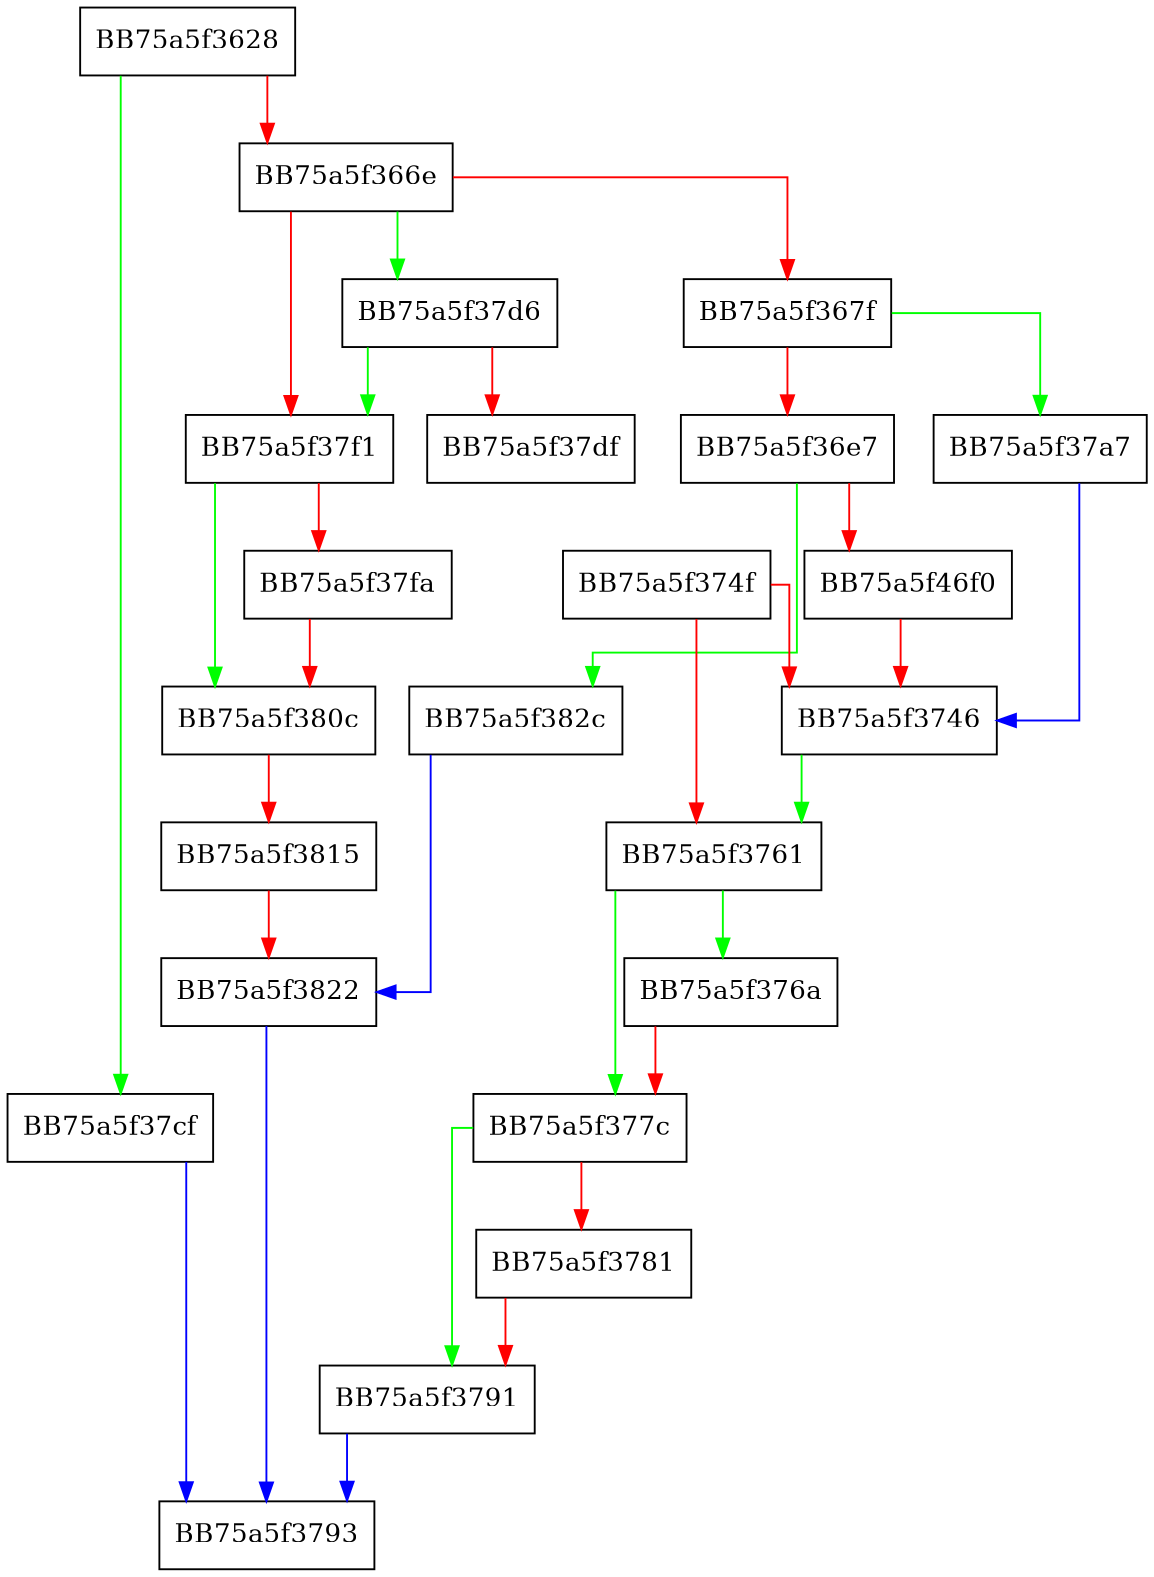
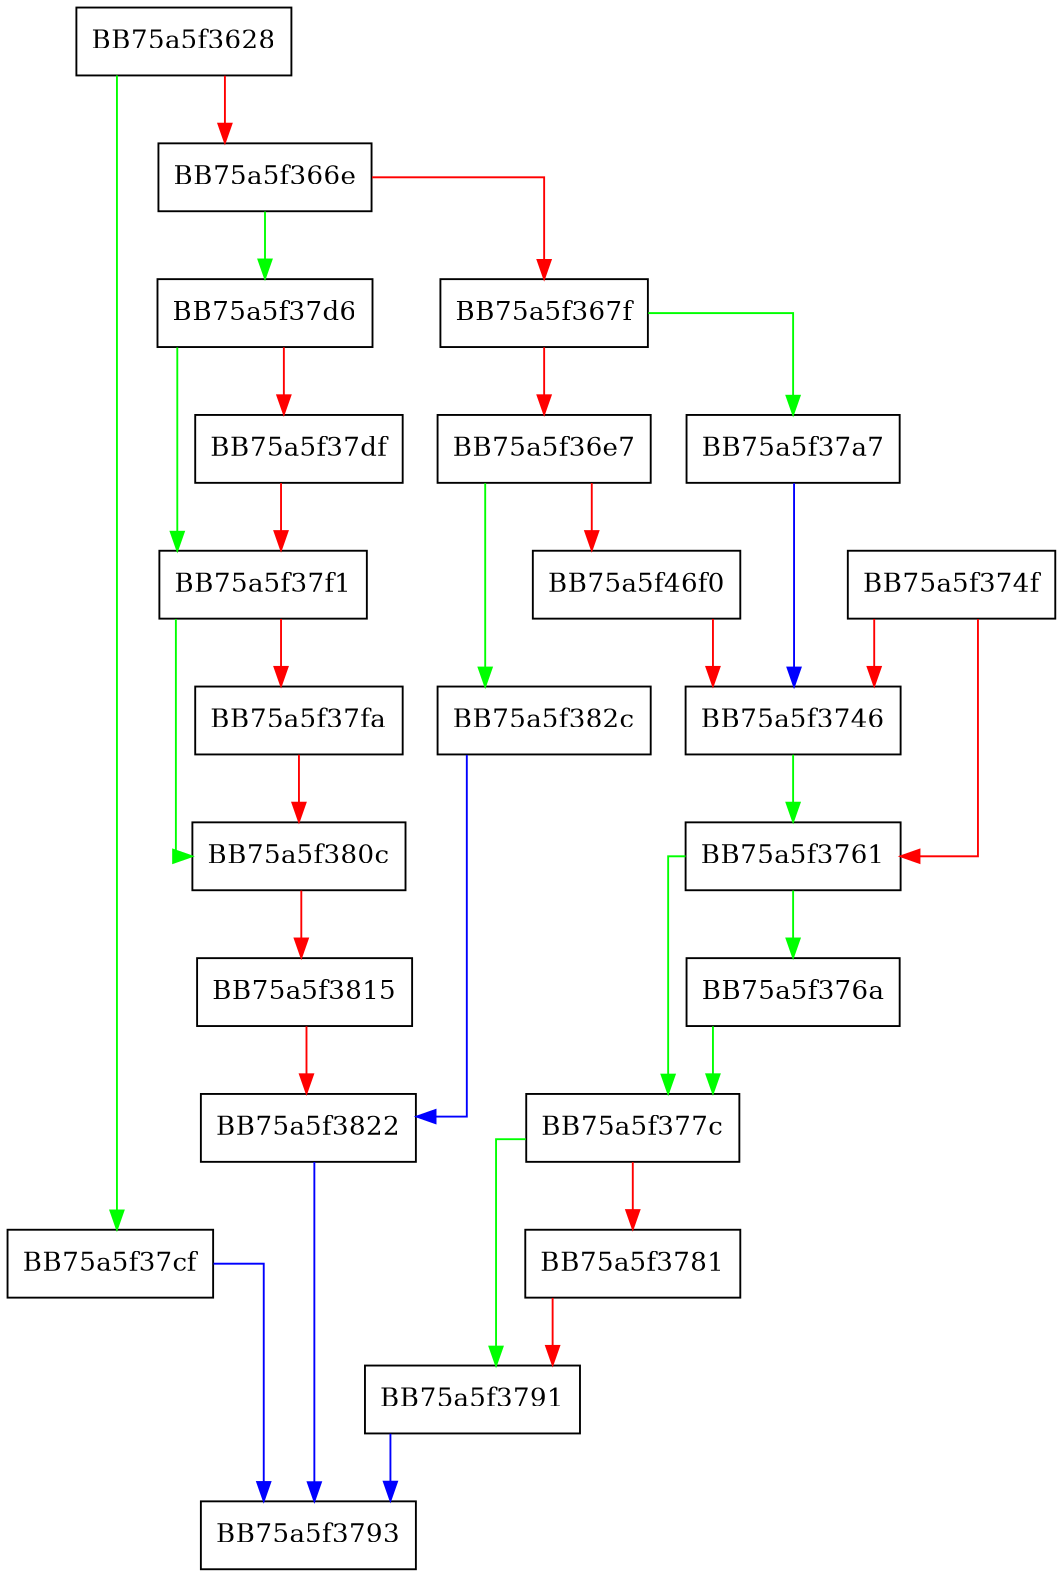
  digraph {
    splines=ortho
    node [shape=box]
    edge [color=red]
    BB75a5f3628
    BB75a5f37cf
    BB75a5f366e
    BB75a5f3793
    BB75a5f37d6
    BB75a5f367f
    BB75a5f37f1
    BB75a5f37df
    BB75a5f37a7
    BB75a5f36e7
    BB75a5f380c
    BB75a5f37fa
    BB75a5f3746
    BB75a5f382c
    n15 [label=BB75a5f46f0]
    BB75a5f3761
    BB75a5f3822
    BB75a5f377c
    BB75a5f376a
    BB75a5f374f
    BB75a5f3791
    BB75a5f3781
    BB75a5f3815
    BB75a5f3628 -> BB75a5f37cf [color=green]
    BB75a5f3628 -> BB75a5f366e
    BB75a5f37cf -> BB75a5f3793 [color=blue]
    BB75a5f366e -> BB75a5f37d6 [color=green]
    BB75a5f366e -> BB75a5f367f
    BB75a5f37d6 -> BB75a5f37f1 [color=green]
    BB75a5f37d6 -> BB75a5f37df
    BB75a5f367f -> BB75a5f37a7 [color=green]
    BB75a5f367f -> BB75a5f36e7
    BB75a5f37f1 -> BB75a5f380c [color=green]
    BB75a5f37f1 -> BB75a5f37fa
-   BB75a5f366e -> BB75a5f37f1
+   BB75a5f37df -> BB75a5f37f1
    BB75a5f37a7 -> BB75a5f3746 [color=blue]
    BB75a5f36e7 -> BB75a5f382c [color=green]
    BB75a5f36e7 -> n15
    BB75a5f380c -> BB75a5f3815
    BB75a5f37fa -> BB75a5f380c
    BB75a5f3746 -> BB75a5f3761 [color=green]
    BB75a5f382c -> BB75a5f3822 [color=blue]
    n15 -> BB75a5f3746
    BB75a5f3761 -> BB75a5f377c [color=green]
    BB75a5f3761 -> BB75a5f376a [color=green]
    BB75a5f3822 -> BB75a5f3793 [color=blue]
    BB75a5f377c -> BB75a5f3791 [color=green]
    BB75a5f377c -> BB75a5f3781
-   BB75a5f376a -> BB75a5f377c
+   BB75a5f376a -> BB75a5f377c [color=green]
    BB75a5f374f -> BB75a5f3746
    BB75a5f374f -> BB75a5f3761
    BB75a5f3791 -> BB75a5f3793 [color=blue]
    BB75a5f3781 -> BB75a5f3791
    BB75a5f3815 -> BB75a5f3822
  }
